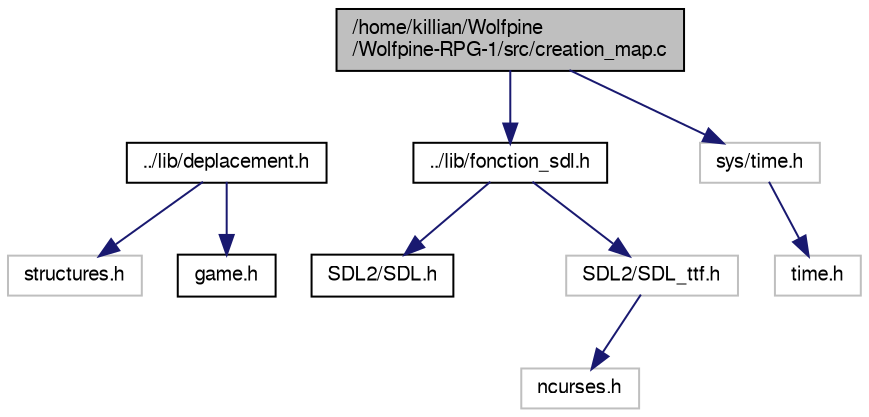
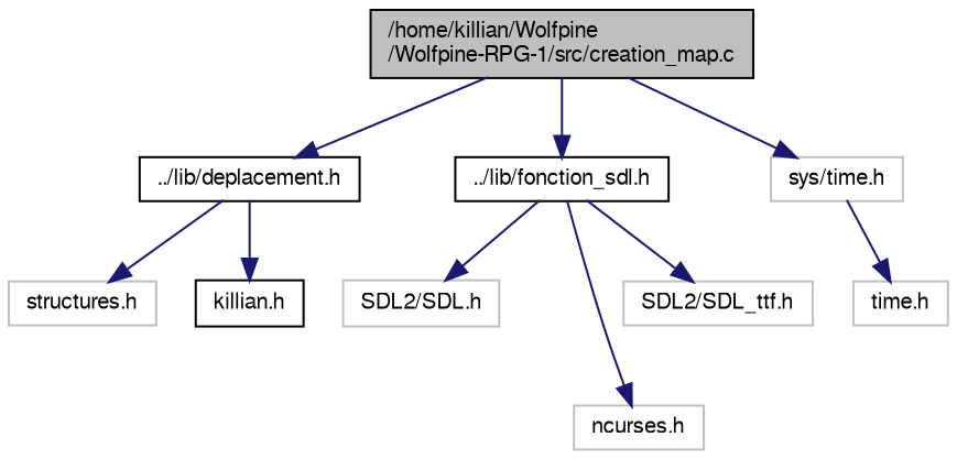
  digraph {
    node [color=grey75 fillcolor=white fontname=FreeSans fontsize=10 shape=record style=filled]
    edge [color=midnightblue fontname=FreeSans fontsize=10 labelfontname=FreeSans labelfontsize=10 style=solid]
    n1 [color=black fillcolor=grey75 fontcolor=black height=0.2 label="/home/killian/Wolfpine\l/Wolfpine-RPG-1/src/creation_map.c" width=0.4]
    n2 [color=black height=0.2 label="../lib/deplacement.h" width=0.4]
    n3 [color=black height=0.2 label="../lib/fonction_sdl.h" width=0.4]
    n4 [height=0.2 label="sys/time.h" width=0.4]
    n5 [height=0.2 label="structures.h" width=0.4]
-   n6 [color=black height=0.2 label="game.h" width=0.4]
-   n7 [color=black height=0.2 label="SDL2/SDL.h" width=0.4]
+   n6 [color=black height=0.2 label="killian.h" width=0.4]
+   n7 [height=0.2 label="SDL2/SDL.h" width=0.4]
    n8 [height=0.2 label="ncurses.h" width=0.4]
    n9 [height=0.2 label="SDL2/SDL_ttf.h" width=0.4]
    n10 [height=0.2 label="time.h" width=0.4]
+   n1 -> n2
    n1 -> n3
    n1 -> n4
    n2 -> n5
    n2 -> n6
    n3 -> n7
-   n9 -> n8
+   n3 -> n8
    n3 -> n9
    n4 -> n10
  }
